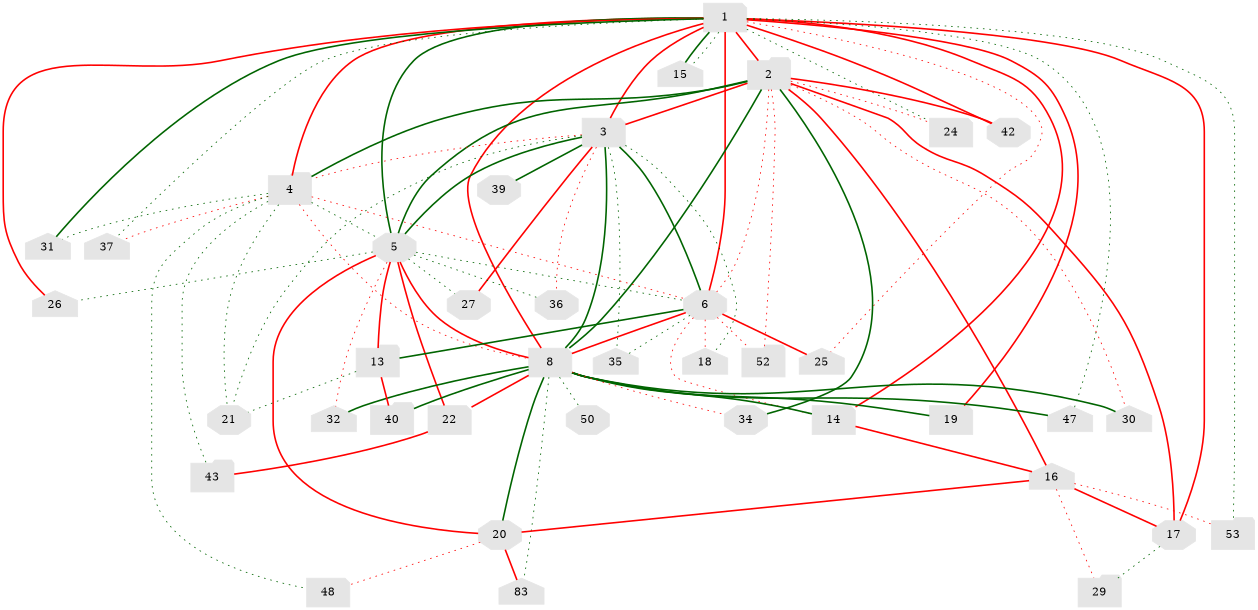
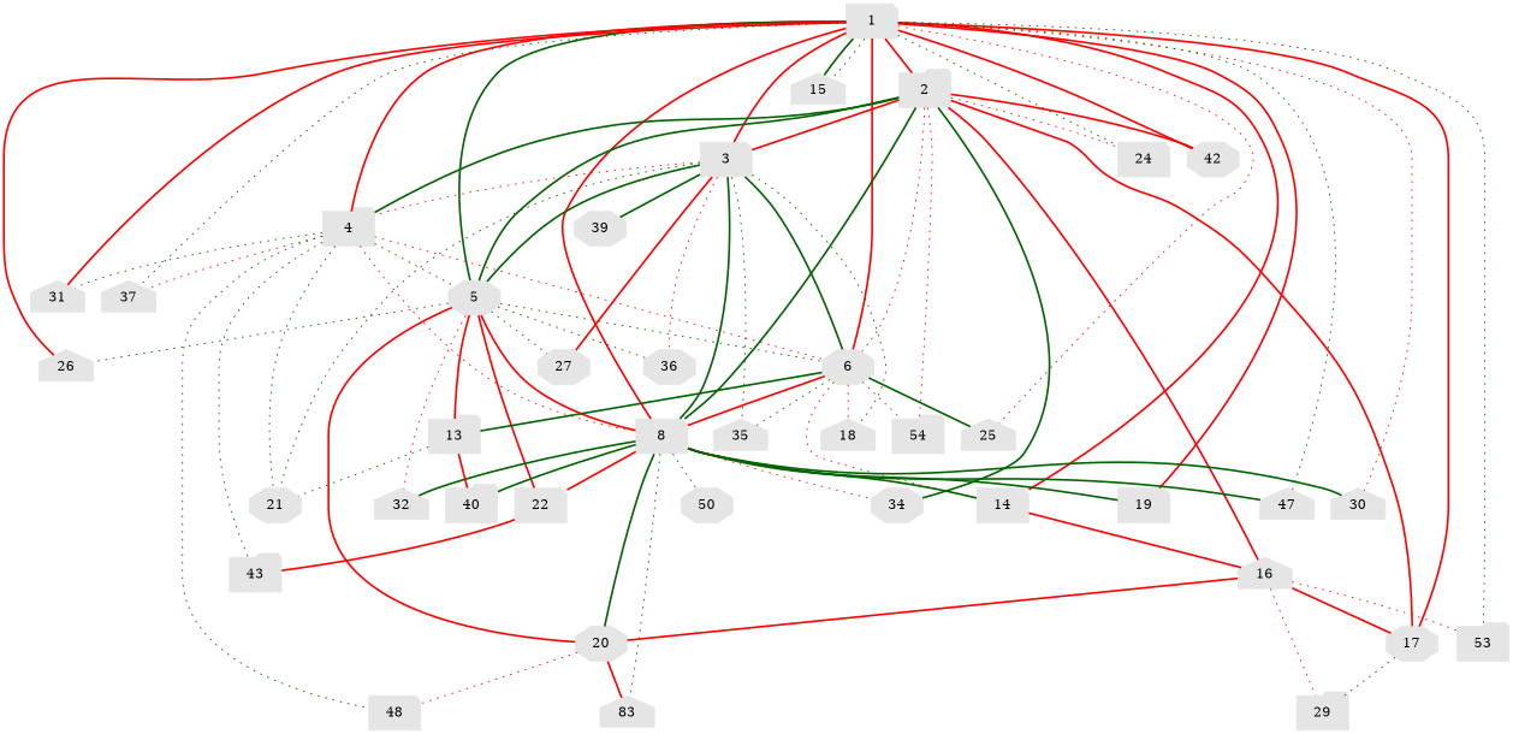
  graph {
    node [color=gray90 shape=house style=filled]
    edge [color=red style=bold]
    1 [shape=note super="+7"]
    2 [shape=folder super="+52"]
    3 [shape=note super="+12"]
    4 [shape=folder super="+51"]
    5 [shape=octagon super="+9"]
    6 [shape=octagon super="+10"]
    8 [shape=note super="+11"]
    14 [shape=note super="+55"]
    15
    17 [shape=octagon super="+38"]
    19 [shape=note]
    24 [shape=note]
    25
    26
    30 [super="+44"]
    31
    37
    42 [shape=octagon]
    47
    53 [shape=folder]
    16 [super="+49"]
    34 [shape=octagon]
-   54 [shape=folder label=52]
+   54 [shape=folder]
    18 [super="+46"]
    21 [shape=octagon super="+45"]
    27 [shape=octagon]
    35
    36 [shape=octagon]
    39 [shape=octagon]
    43 [shape=folder]
    48 [shape=note]
    13 [shape=folder]
    20 [shape=octagon super="+28"]
    22 [shape=note]
    32
    n36 [label=83]
    40 [shape=folder]
    50 [shape=octagon]
    29 [shape=folder]
    1 -- 2 [weight=2]
    1 -- 3 [weight=2]
    1 -- 4 [weight=2]
    1 -- 5 [color=darkgreen weight=4]
    1 -- 6 [weight=4]
    1 -- 8 [weight=2]
    1 -- 14
    1 -- 15 [color=darkgreen]
    1 -- 15 [color=darkgreen style=dotted]
    1 -- 17 [weight=2]
    1 -- 19
    1 -- 24 [color=darkgreen style=dotted]
    1 -- 25 [style=dotted]
    1 -- 26
-   2 -- 30 [style=dotted]
-   1 -- 31 [color=darkgreen]
+   1 -- 30 [style=dotted]
+   1 -- 31
    1 -- 37 [color=darkgreen style=dotted]
    1 -- 42
    1 -- 47 [color=darkgreen style=dotted]
    1 -- 53 [color=darkgreen style=dotted]
    2 -- 3
    2 -- 4 [color=darkgreen]
    2 -- 5 [color=darkgreen weight=2]
    2 -- 6 [style=dotted weight=2]
    2 -- 8 [color=darkgreen]
    2 -- 17
    2 -- 24 [style=dotted]
    2 -- 42
    2 -- 16
    2 -- 34 [color=darkgreen]
    2 -- 54 [style=dotted]
    3 -- 4 [style=dotted]
    3 -- 5 [color=darkgreen weight=2]
    3 -- 6 [color=darkgreen weight=2]
    3 -- 8 [color=darkgreen]
    3 -- 18 [color=darkgreen style=dotted]
    3 -- 21 [color=darkgreen style=dotted]
    3 -- 27
    3 -- 35 [color=darkgreen style=dotted]
    3 -- 36 [style=dotted]
    3 -- 39 [color=darkgreen]
    4 -- 5 [color=darkgreen style=dotted weight=2]
    4 -- 6 [style=dotted weight=2]
    4 -- 8 [style=dotted weight=2]
    4 -- 31 [color=darkgreen style=dotted]
    4 -- 37 [style=dotted]
    4 -- 21 [color=darkgreen style=dotted]
    4 -- 43 [color=darkgreen style=dotted]
    4 -- 48 [color=darkgreen style=dotted]
    5 -- 6 [color=darkgreen style=dotted weight=4]
    5 -- 8 [weight=2]
    5 -- 26 [color=darkgreen style=dotted]
    5 -- 27 [color=darkgreen style=dotted]
    5 -- 36 [color=darkgreen style=dotted]
    5 -- 13
    5 -- 20
    5 -- 22
    5 -- 32 [style=dotted]
    6 -- 8 [weight=3]
    6 -- 14 [style=dotted]
-   6 -- 25
+   6 -- 25 [color=darkgreen]
    6 -- 54 [style=dotted]
    6 -- 18 [style=dotted weight=2]
    6 -- 35 [color=darkgreen style=dotted]
    6 -- 13 [color=darkgreen]
    8 -- 14 [color=darkgreen]
    8 -- 19 [color=darkgreen]
    8 -- 30 [color=darkgreen]
    8 -- 47 [color=darkgreen]
    8 -- 34 [style=dotted]
    8 -- 20 [color=darkgreen]
    8 -- 22
    8 -- 32 [color=darkgreen]
    8 -- n36 [color=darkgreen style=dotted]
    8 -- 40 [color=darkgreen]
    8 -- 50 [color=darkgreen style=dotted]
    14 -- 16
    17 -- 29 [color=darkgreen style=dotted]
    16 -- 17
    16 -- 53 [style=dotted]
    16 -- 20
    16 -- 29 [style=dotted]
    13 -- 21 [color=darkgreen style=dotted]
    13 -- 40
    20 -- 48 [style=dotted]
    20 -- n36
    22 -- 43
  }
